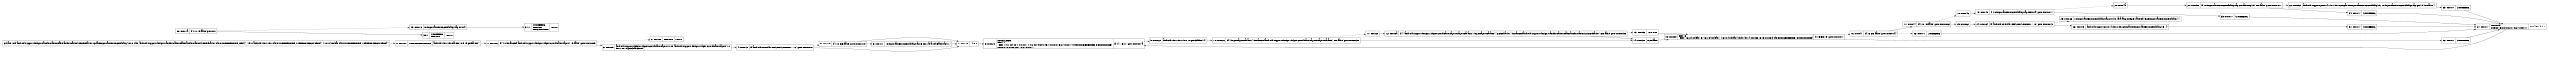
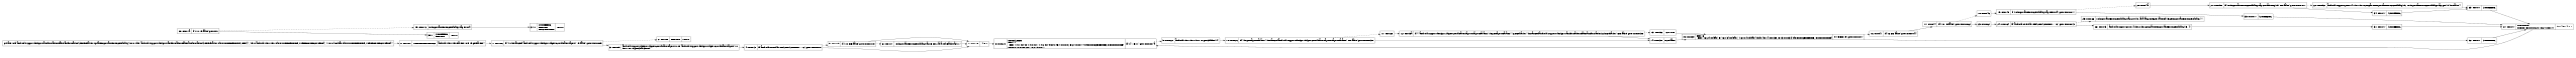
  digraph {
    rankdir=LR
    node [shape=record]
    n1 [label="{0\:\ 0x0000|MTH_ENTER_BLOCK\l|android.view.ViewParent r0 = r9.getParent()\l}"]
    n2 [label="{1\:\ 0x0006|if ((r0 instanceof android.support.design.widget.CoordinatorLayout) != false) goto L_0x0009\l}"]
    n3 [label="{2\:\ 0x0008|RETURN\l|return\l}"]
    n4 [label="{3\:\ 0x0009|android.support.design.widget.CoordinatorLayout r0 = (android.support.design.widget.CoordinatorLayout) r0\lint r1 = r0.getChildCount()\l}"]
    n5 [label="{4\:\ 0x0013|if (android.os.Build.VERSION.SDK_INT \< 16) goto L_0x001e\l}"]
    n6 [label="{5\:\ 0x0015|if (r10 == false) goto L_0x001e\l}"]
    n7 [label="{7\:\ 0x001e|r4 = 0\l}"]
    n8 [label="{6\:\ 0x0017|r8.importantForAccessibilityMap = new java.util.HashMap(r1)\l}"]
    n9 [label="{8\:\ 0x0020|LOOP_START\lPHI: r4 \l  PHI: (r4v1 int) = (r4v0 int), (r4v2 int) binds: [B:7:0x001e, B:27:0x0077] A[DONT_GENERATE, DONT_INLINE]\lLOOP:0: B:8:0x0020\-\>B:27:0x0077\l|if (r4 \>= r1) goto L_0x007a\l}"]
    n10 [label="{9\:\ 0x0022|android.view.View r5 = r0.getChildAt(r4)\l}"]
    n11 [label="{10\:\ 0x002c|if ((r5.getLayoutParams() instanceof android.support.design.widget.CoordinatorLayout.LayoutParams) == false) goto L_0x003e\l}"]
    n12 [label="{11\:\ 0x002e}"]
    n13 [label="{14\:\ 0x003e|r6 = false\l}"]
    n14 [label="{12\:\ 0x003a|if ((((android.support.design.widget.CoordinatorLayout.LayoutParams) r5.getLayoutParams()).getBehavior() instanceof android.support.design.transformation.FabTransformationScrimBehavior) == false) goto L_0x003e\l}"]
    n15 [label="{15\:\ 0x003f|PHI: r6 \l  PHI: (r6v2 boolean) = (r6v13 boolean), (r6v18 boolean) binds: [B:14:0x003e, B:13:0x003c] A[DONT_GENERATE, DONT_INLINE]\l|if (r5 == r9) goto L_0x0077\l}"]
    n16 [label="{13\:\ 0x003c|r6 = true\l}"]
    n17 [label="{16\:\ 0x0041|if (r6 == false) goto L_0x0044\l}"]
    n18 [label="{32\:\ 0x0077|SYNTHETIC\l}"]
    n19 [label="{17\:\ 0x0044|if (r10 != false) goto L_0x0062\l}"]
-   n20 [label="{36\:\ 0x0077|SYNTHETIC\l}"]
-   n21 [label="{27\:\ 0x0077|INT_END\lLOOP:0: B:8:0x0020\-\>B:27:0x0077\l|int r4 = r4 + 1\l}"]
+   n21 [label="{27\:\ 0x0077|LOOP_END\lLOOP:0: B:8:0x0020\-\>B:27:0x0077\l|int r4 = r4 + 1\l}"]
    n22 [label="{18\:\ 0x0046}"]
    n23 [label="{23\:\ 0x0062}"]
    n24 [label="{19\:\ 0x0048|if (r8.importantForAccessibilityMap == null) goto L_0x0077\l}"]
    n25 [label="{24\:\ 0x0064|if (android.os.Build.VERSION.SDK_INT \< 16) goto L_0x0073\l}"]
    n26 [label="{20\:\ 0x004a}"]
    n27 [label="{33\:\ 0x0077|SYNTHETIC\l}"]
    n28 [label="{21\:\ 0x0050|if (r8.importantForAccessibilityMap.containsKey(r5) == false) goto L_0x0077\l}"]
    n29 [label="{22\:\ 0x0052|android.support.p000v4.view.ViewCompat.setImportantForAccessibility(r5, r8.importantForAccessibilityMap.get(r5).intValue())\l}"]
    n30 [label="{34\:\ 0x0077|SYNTHETIC\l}"]
    n31 [label="{35\:\ 0x0077|SYNTHETIC\l}"]
    n32 [label="{25\:\ 0x0066|r8.importantForAccessibilityMap.put(r5, java.lang.Integer.valueOf(r5.getImportantForAccessibility()))\l}"]
    n33 [label="{26\:\ 0x0073|android.support.p000v4.view.ViewCompat.setImportantForAccessibility(r5, 4)\l}"]
    n34 [label="{31\:\ 0x0077|SYNTHETIC\l}"]
    n35 [label="{28\:\ 0x007a|if (r10 != false) goto L_?\l}"]
    n36 [label="{29\:\ 0x007c|r8.importantForAccessibilityMap = null\l}"]
    n37 [label="{38\:\ ?|SYNTHETIC\lRETURN\l|return\l}"]
    n38 [label="{37\:\ ?|SYNTHETIC\lRETURN\lORIG_RETURN\l|return\l}"]
    n39 [label="{private void android.support.design.transformation.FabTransformationSheetBehavior.updateImportantForAccessibility((r8v0 'this' android.support.design.transformation.FabTransformationSheetBehavior A[IMMUTABLE_TYPE, THIS]), (r9v0 android.view.View A[IMMUTABLE_TYPE, METHOD_ARGUMENT]), (r10v0 boolean A[IMMUTABLE_TYPE, METHOD_ARGUMENT])) }"]
    n1 -> n2
    n2 -> n3 [style=dashed]
    n2 -> n4
    n4 -> n5
    n5 -> n6 [style=dashed]
    n5 -> n7
    n6 -> n7
    n6 -> n8 [style=dashed]
    n7 -> n9
    n8 -> n7
    n9 -> n10 [style=dashed]
    n10 -> n11
    n11 -> n12 [style=dashed]
    n11 -> n13
    n12 -> n14
    n13 -> n15
    n14 -> n13
    n14 -> n16 [style=dashed]
    n15 -> n17 [style=dashed]
    n15 -> n18
    n16 -> n15
    n17 -> n19
-   n17 -> n20 [style=dashed]
    n18 -> n21
    n19 -> n22 [style=dashed]
    n19 -> n23
-   n20 -> n21
    n21 -> n9
    n22 -> n24
    n23 -> n25
    n24 -> n26 [style=dashed]
    n24 -> n27
    n25 -> n32 [style=dashed]
    n25 -> n33
    n26 -> n28
    n27 -> n21
    n28 -> n29 [style=dashed]
    n28 -> n30
    n29 -> n31
-   n30 -> n21
+   n30 -> n31
    n31 -> n21
    n33 -> n34
    n34 -> n21
    n35 -> n36 [style=dashed]
    n35 -> n37
    n36 -> n38
    n39 -> n1
  }
